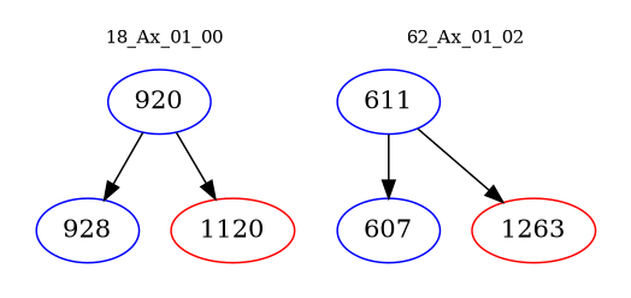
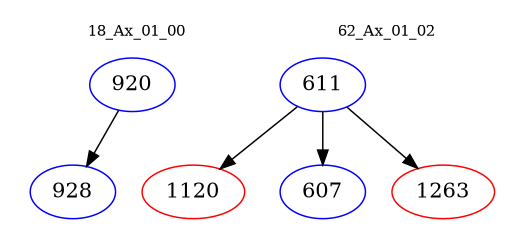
  digraph {
    node [color=blue]
    edge [color=black]
    n1 [label=920]
    n2 [label=928]
    n3 [color=red label=1120]
    n4 [label=611]
    n5 [label=607]
    n6 [color=red label=1263]
    subgraph cluster_1 {
      color=white
      fontsize=10
      label="18_Ax_01_00"
      n1
      n2
      n3
    }
    subgraph cluster_2 {
      color=white
      fontsize=10
      label="62_Ax_01_02"
      n4
      n5
      n6
    }
    n1 -> n2
-   n1 -> n3
+   n4 -> n3
    n4 -> n5
    n4 -> n6
  }
